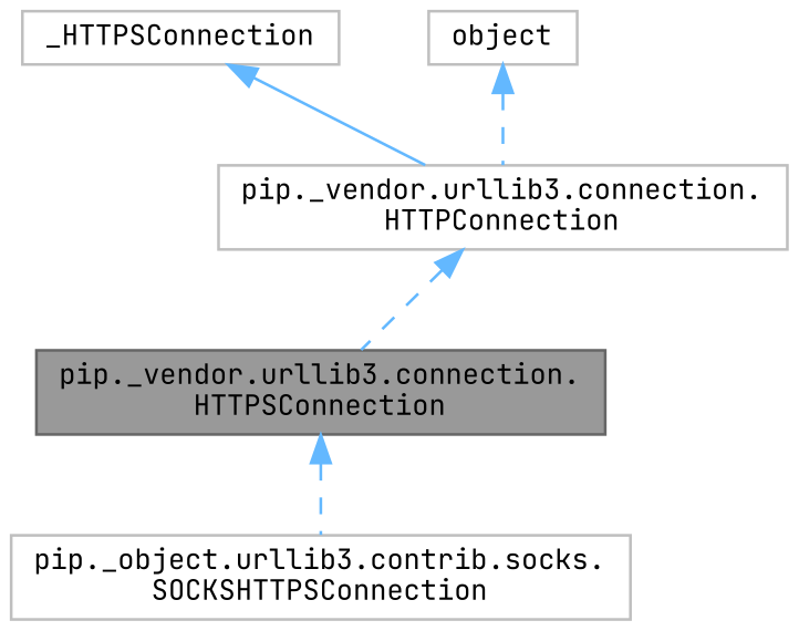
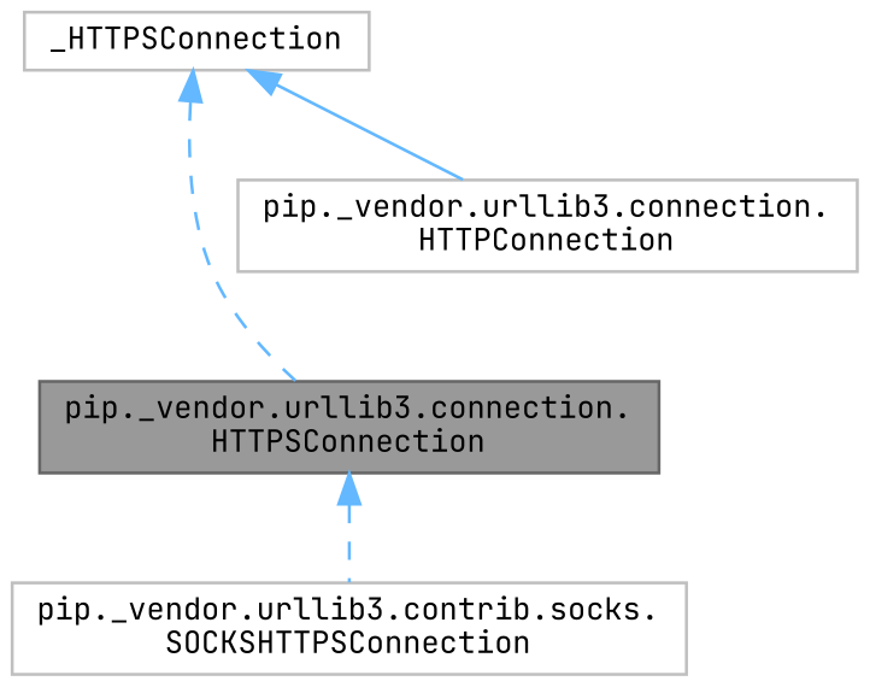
  digraph {
    fontname="JetBrains Mono"
    node [color=grey75 fillcolor=white fontname="JetBrains Mono" fontsize=10 shape=box style=filled]
    edge [color=steelblue1 dir=back fontname="JetBrains Mono" fontsize=10 labelfontname=Helvetica labelfontsize=10 style=dashed]
    n1 [color=gray40 fillcolor=grey60 fontcolor=black height=0.2 label="pip._vendor.urllib3.connection.\lHTTPSConnection" width=0.4]
-   n2 [height=0.2 label="pip._object.urllib3.contrib.socks.\lSOCKSHTTPSConnection" width=0.4]
+   n2 [height=0.2 label="pip._vendor.urllib3.contrib.socks.\lSOCKSHTTPSConnection" width=0.4]
    n3 [height=0.2 label="pip._vendor.urllib3.connection.\lHTTPConnection" width=0.4]
    n4 [height=0.2 label=_HTTPSConnection width=0.4]
-   n5 [height=0.2 label=object width=0.4]
    n1 -> n2
-   n3 -> n1
+   n4 -> n1
    n4 -> n3 [style=solid]
-   n5 -> n3
  }
